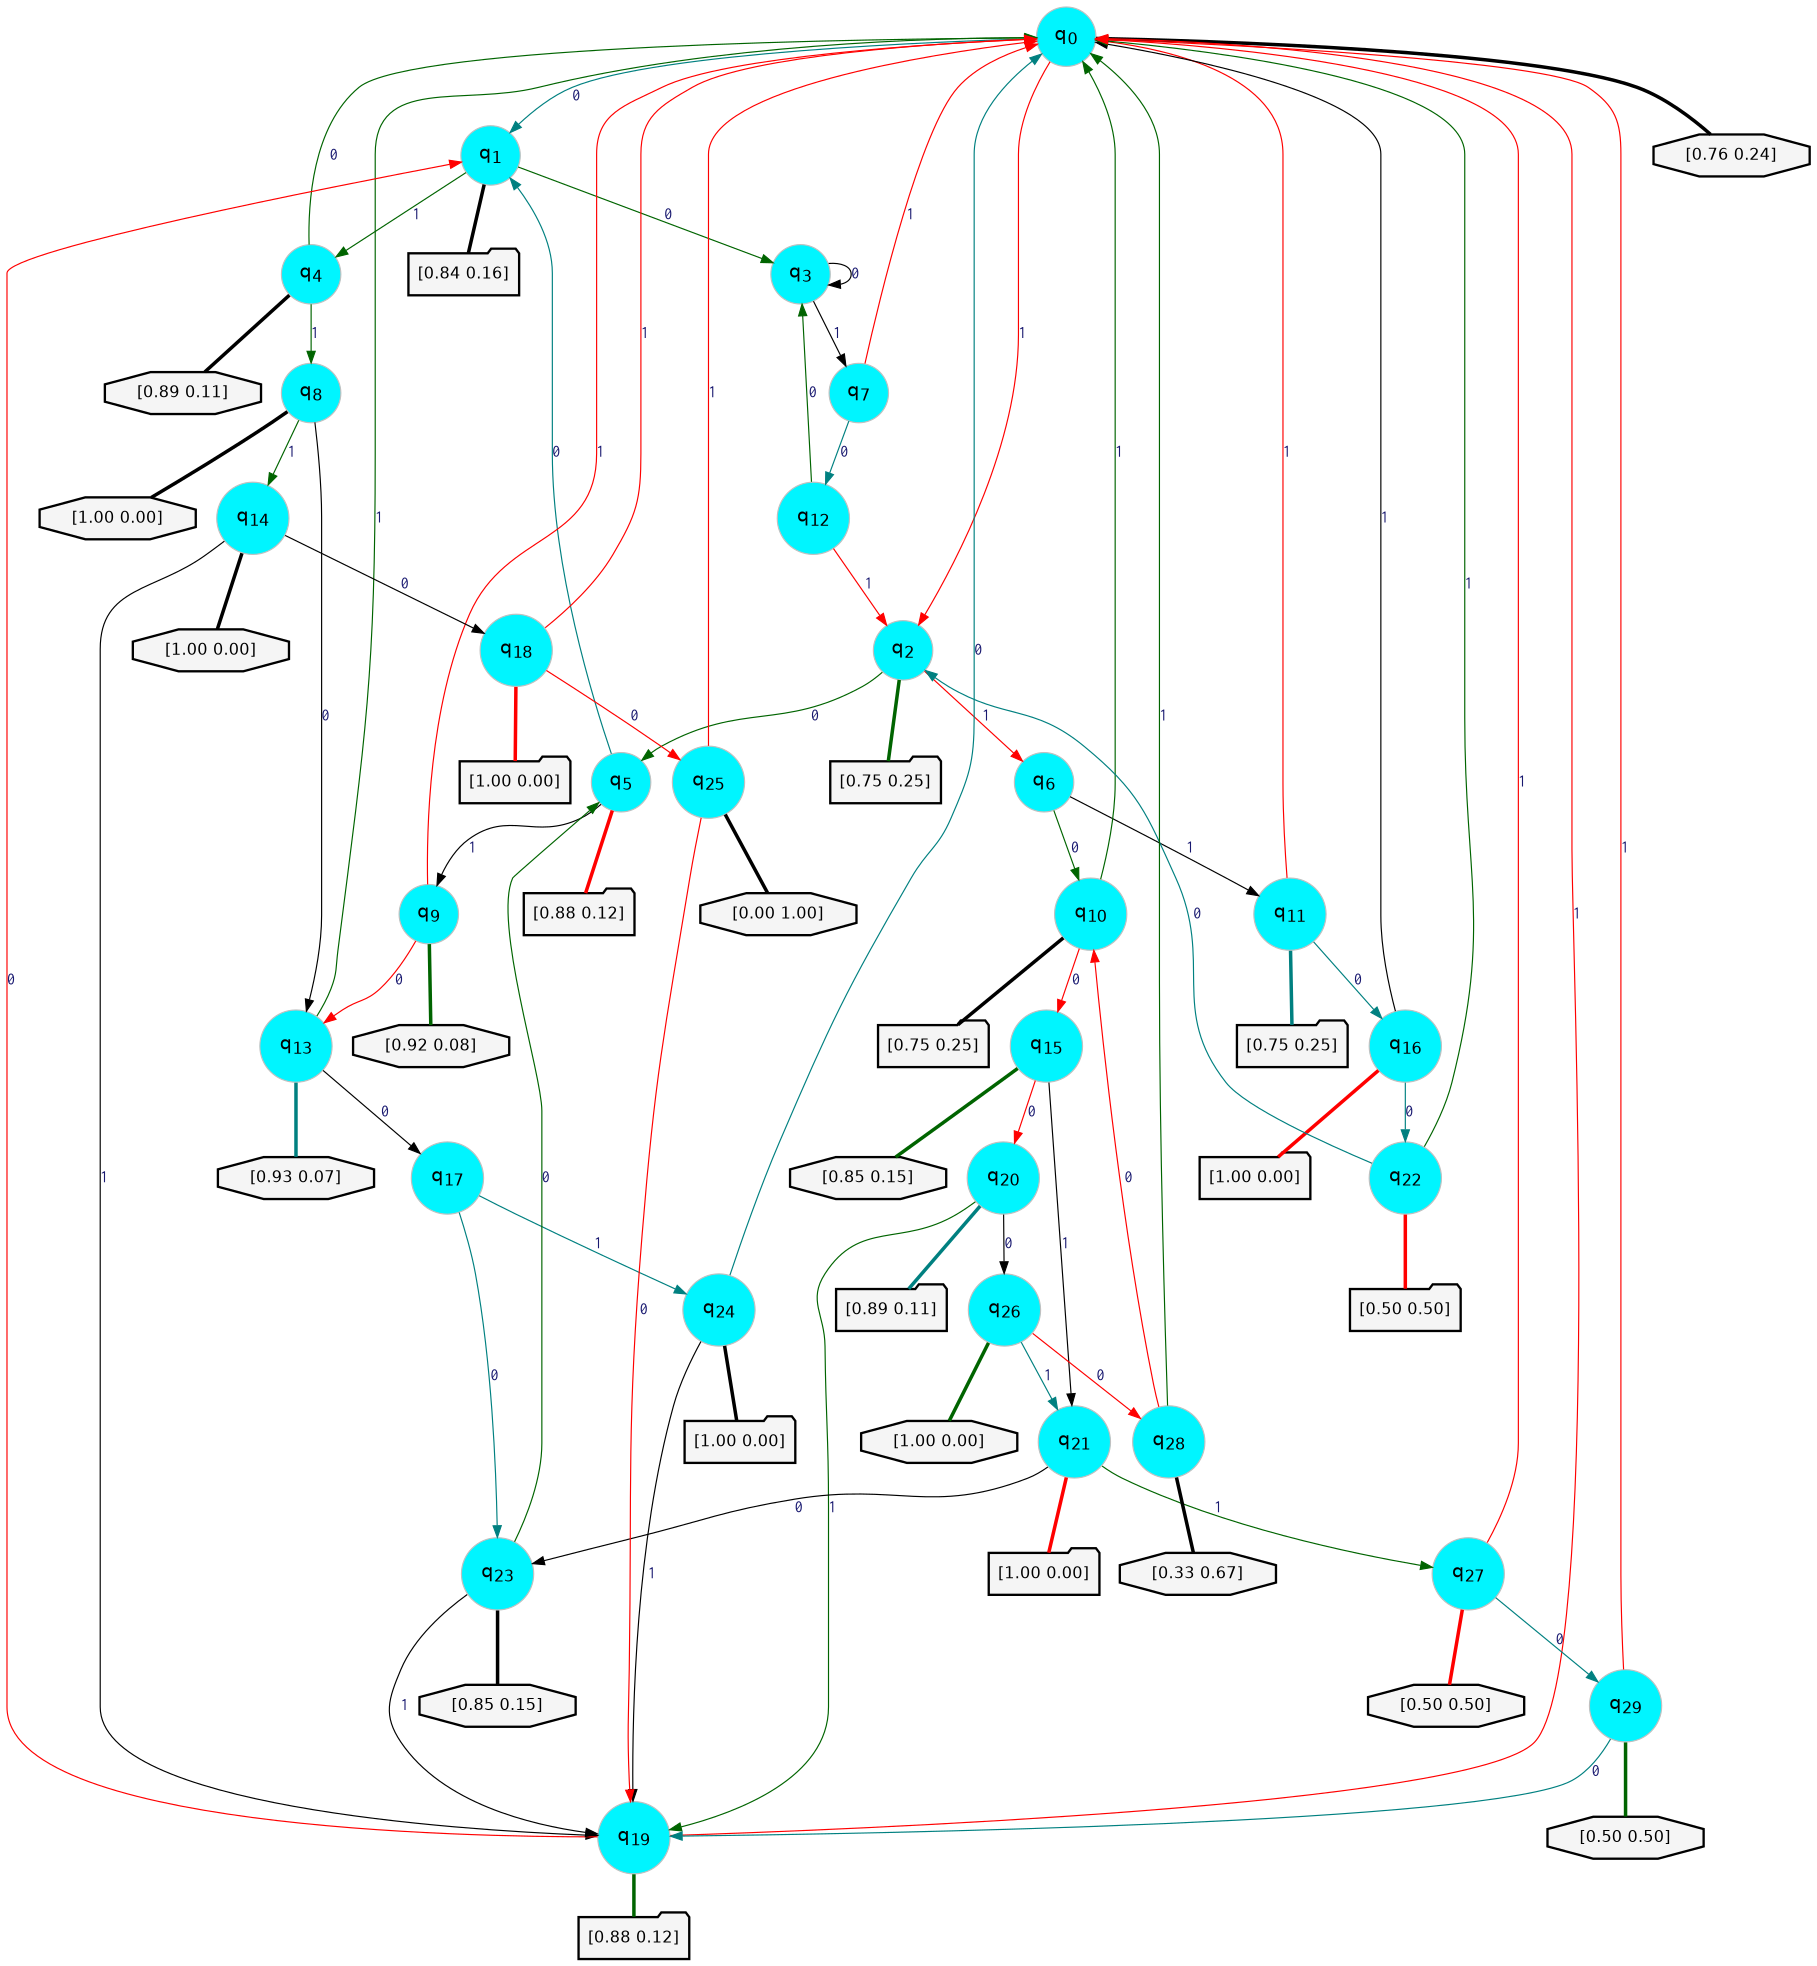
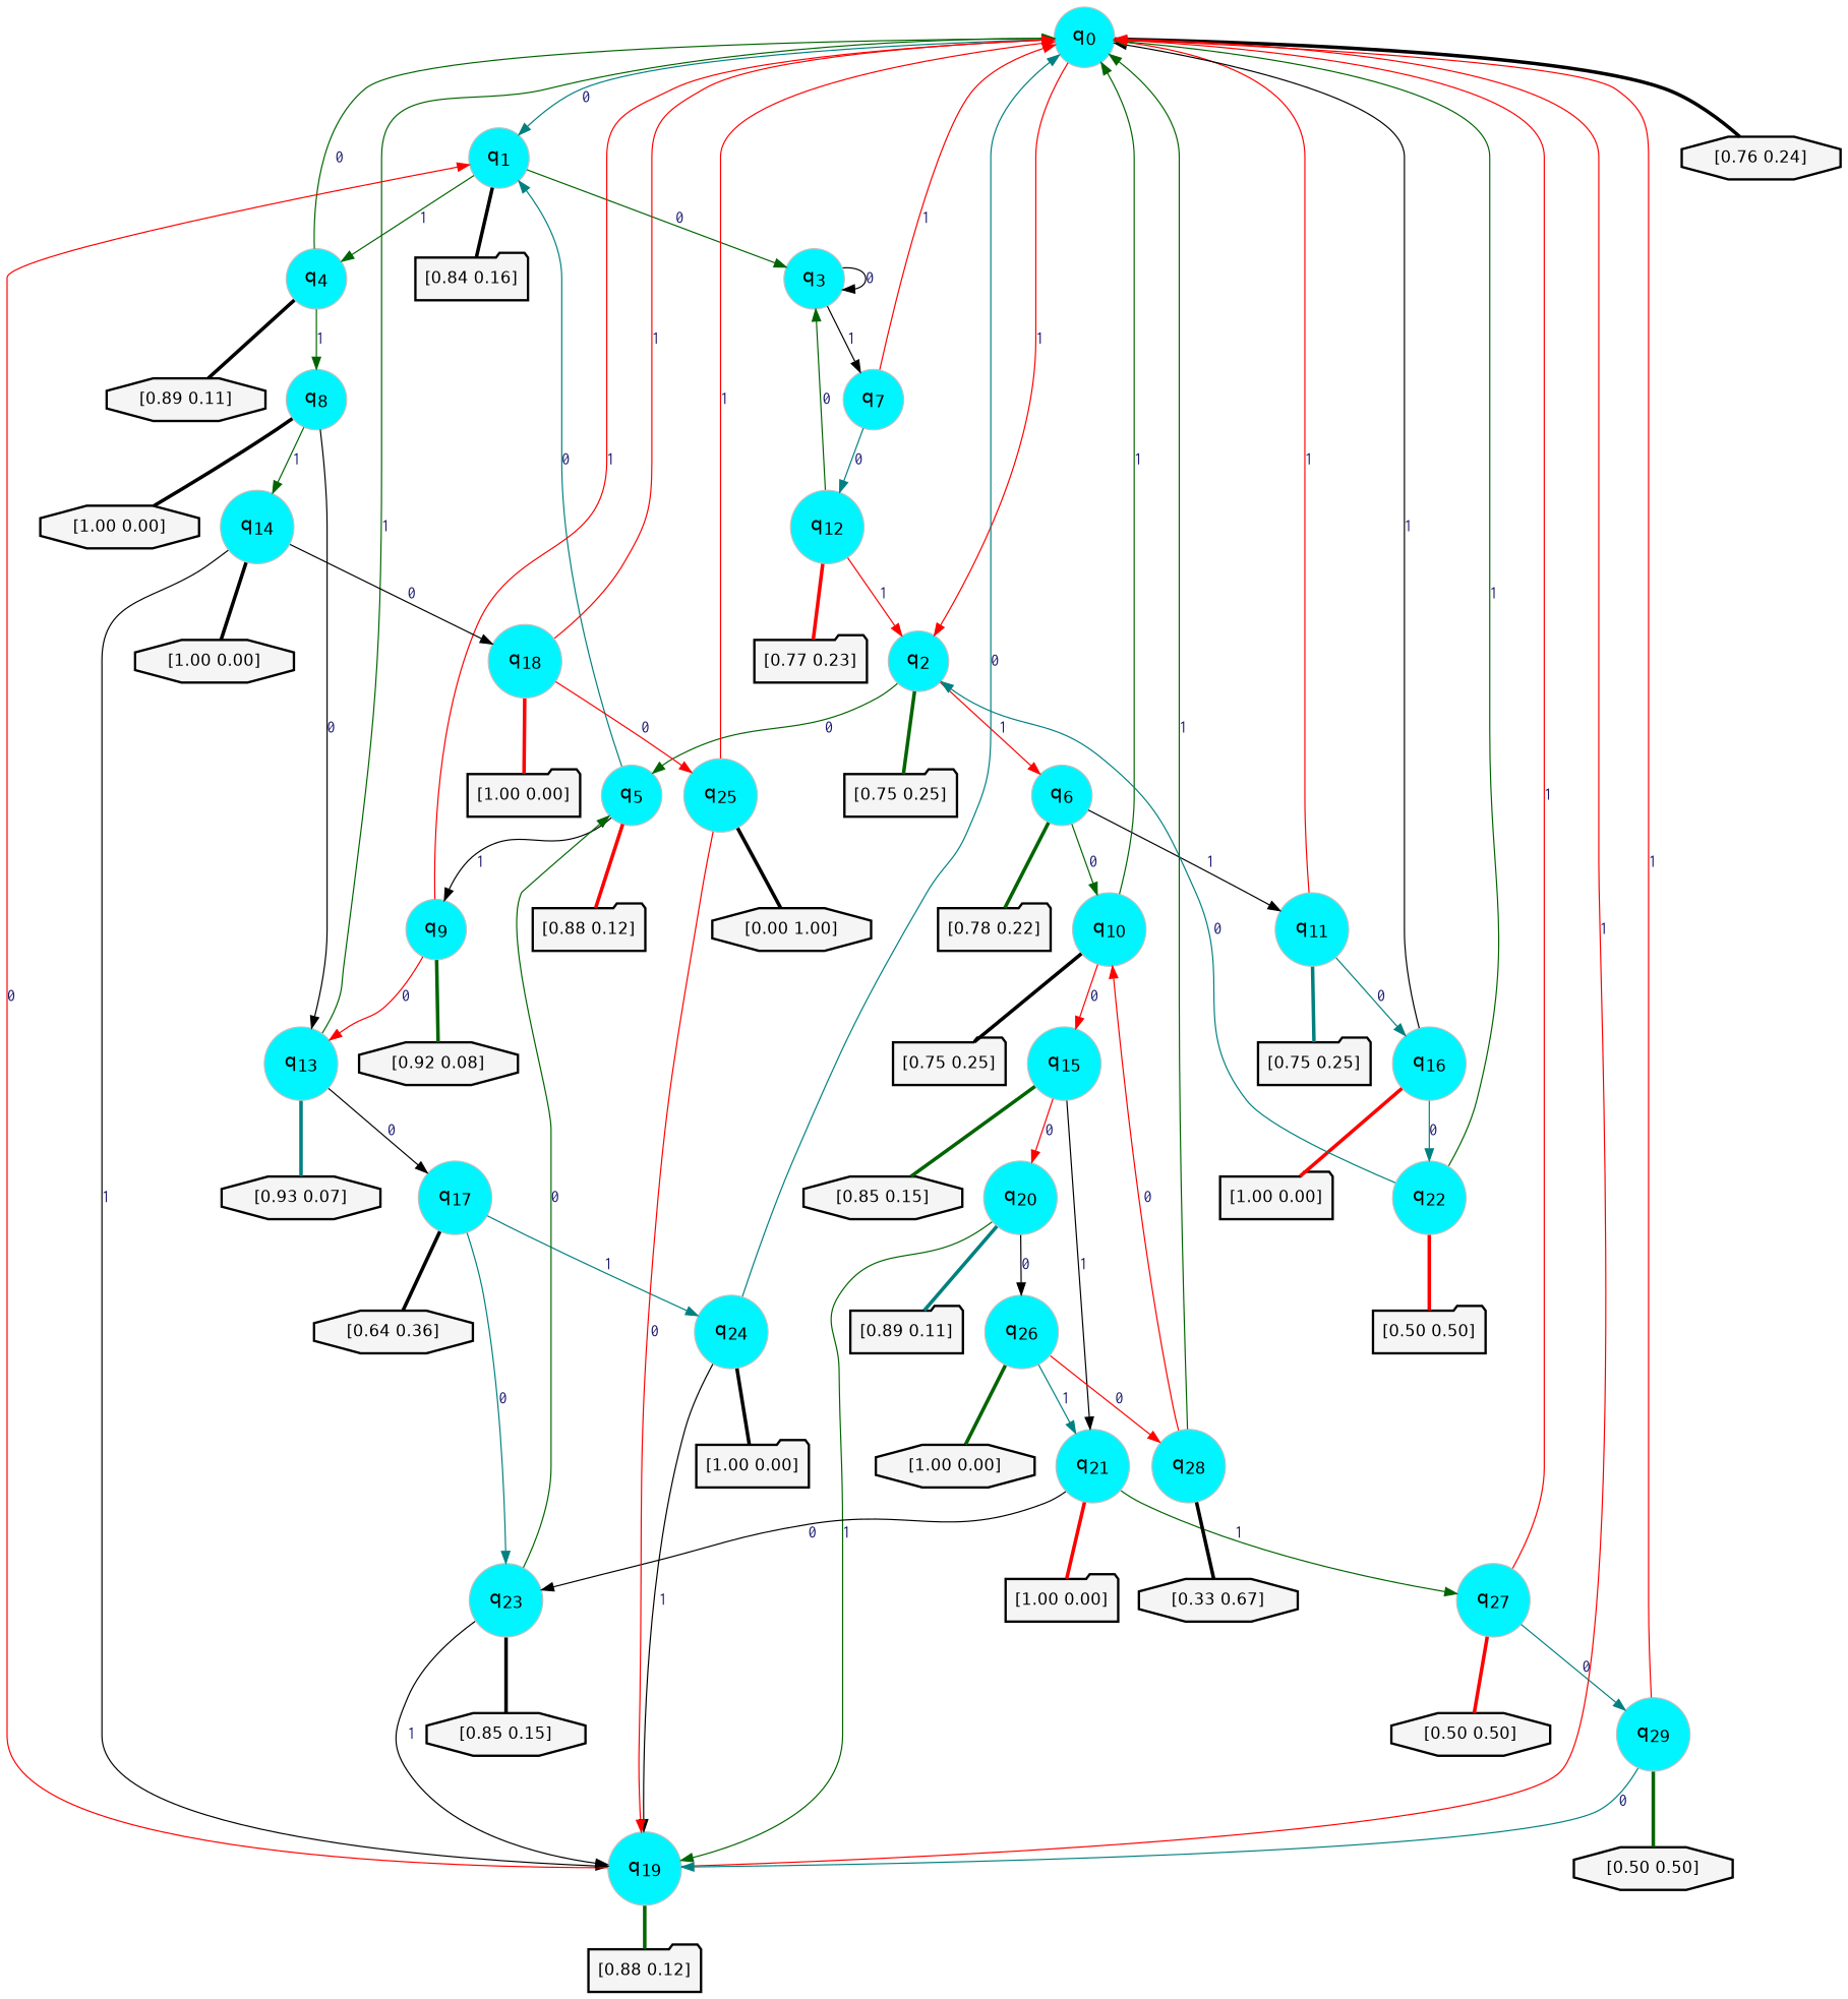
  digraph {
    rankdir=TD
    node [color=gray fillcolor=turquoise1 fontcolor=black fontname=Helvetica fontsize=16 fontweight=bold shape=circle style=filled]
    edge [arrowsize=1 color=red fontcolor=midnightblue fontname=courier fontweight=bold penwidth=1 style=solid weight=20]
    n1 [label=<q<SUB>0</SUB>>]
    n2 [label=<q<SUB>1</SUB>>]
    n3 [label=<q<SUB>2</SUB>>]
    n4 [color=black fillcolor=whitesmoke fontsize=14 label="[0.76 0.24]" penwidth=2 shape=octagon]
    n5 [label=<q<SUB>3</SUB>>]
    n6 [label=<q<SUB>4</SUB>>]
    n7 [color=black fillcolor=whitesmoke fontsize=14 label="[0.84 0.16]" penwidth=2 shape=folder]
    n8 [label=<q<SUB>5</SUB>>]
    n9 [label=<q<SUB>6</SUB>>]
    n10 [color=black fillcolor=whitesmoke fontsize=14 label="[0.75 0.25]" penwidth=2 shape=folder]
    n11 [label=<q<SUB>7</SUB>>]
    n12 [label=<q<SUB>8</SUB>>]
    n13 [color=black fillcolor=whitesmoke fontsize=14 label="[0.89 0.11]" penwidth=2 shape=octagon]
    n14 [label=<q<SUB>9</SUB>>]
    n15 [color=black fillcolor=whitesmoke fontsize=14 label="[0.88 0.12]" penwidth=2 shape=folder]
    n16 [label=<q<SUB>10</SUB>>]
    n17 [label=<q<SUB>11</SUB>>]
+   n18 [color=black fillcolor=whitesmoke fontsize=14 label="[0.78 0.22]" penwidth=2 shape=folder]
    n19 [label=<q<SUB>12</SUB>>]
    n20 [label=<q<SUB>13</SUB>>]
    n21 [label=<q<SUB>14</SUB>>]
    n22 [color=black fillcolor=whitesmoke fontsize=14 label="[1.00 0.00]" penwidth=2 shape=octagon]
    n23 [color=black fillcolor=whitesmoke fontsize=14 label="[0.92 0.08]" penwidth=2 shape=octagon]
    n24 [label=<q<SUB>15</SUB>>]
    n25 [color=black fillcolor=whitesmoke fontsize=14 label="[0.75 0.25]" penwidth=2 shape=folder]
    n26 [label=<q<SUB>16</SUB>>]
    n27 [color=black fillcolor=whitesmoke fontsize=14 label="[0.75 0.25]" penwidth=2 shape=folder]
+   n28 [color=black fillcolor=whitesmoke fontsize=14 label="[0.77 0.23]" penwidth=2 shape=folder]
    n29 [label=<q<SUB>17</SUB>>]
    n30 [color=black fillcolor=whitesmoke fontsize=14 label="[0.93 0.07]" penwidth=2 shape=octagon]
    n31 [label=<q<SUB>18</SUB>>]
    n32 [label=<q<SUB>19</SUB>>]
    n33 [color=black fillcolor=whitesmoke fontsize=14 label="[1.00 0.00]" penwidth=2 shape=octagon]
    n34 [label=<q<SUB>20</SUB>>]
    n35 [label=<q<SUB>21</SUB>>]
    n36 [color=black fillcolor=whitesmoke fontsize=14 label="[0.85 0.15]" penwidth=2 shape=octagon]
    n37 [label=<q<SUB>22</SUB>>]
    n38 [color=black fillcolor=whitesmoke fontsize=14 label="[1.00 0.00]" penwidth=2 shape=folder]
    n39 [label=<q<SUB>23</SUB>>]
    n40 [label=<q<SUB>24</SUB>>]
+   n41 [color=black fillcolor=whitesmoke fontsize=14 label="[0.64 0.36]" penwidth=2 shape=octagon]
    n42 [label=<q<SUB>25</SUB>>]
    n43 [color=black fillcolor=whitesmoke fontsize=14 label="[1.00 0.00]" penwidth=2 shape=folder]
    n44 [color=black fillcolor=whitesmoke fontsize=14 label="[0.88 0.12]" penwidth=2 shape=folder]
    n45 [label=<q<SUB>26</SUB>>]
    n46 [color=black fillcolor=whitesmoke fontsize=14 label="[0.89 0.11]" penwidth=2 shape=folder]
    n47 [label=<q<SUB>27</SUB>>]
    n48 [color=black fillcolor=whitesmoke fontsize=14 label="[1.00 0.00]" penwidth=2 shape=folder]
    n49 [color=black fillcolor=whitesmoke fontsize=14 label="[0.50 0.50]" penwidth=2 shape=folder]
    n50 [color=black fillcolor=whitesmoke fontsize=14 label="[0.85 0.15]" penwidth=2 shape=octagon]
    n51 [color=black fillcolor=whitesmoke fontsize=14 label="[1.00 0.00]" penwidth=2 shape=folder]
    n52 [color=black fillcolor=whitesmoke fontsize=14 label="[0.00 1.00]" penwidth=2 shape=octagon]
    n53 [label=<q<SUB>28</SUB>>]
    n54 [color=black fillcolor=whitesmoke fontsize=14 label="[1.00 0.00]" penwidth=2 shape=octagon]
    n55 [label=<q<SUB>29</SUB>>]
    n56 [color=black fillcolor=whitesmoke fontsize=14 label="[0.50 0.50]" penwidth=2 shape=octagon]
    n57 [color=black fillcolor=whitesmoke fontsize=14 label="[0.33 0.67]" penwidth=2 shape=octagon]
    n58 [color=black fillcolor=whitesmoke fontsize=14 label="[0.50 0.50]" penwidth=2 shape=octagon]
    n1 -> n2 [color=teal label=0]
    n1 -> n3 [label=1 style=bold]
    n1 -> n4 [arrowhead=none color=black penwidth=3]
    n2 -> n5 [color=darkgreen label=0]
    n2 -> n6 [color=darkgreen label=1 style=bold]
    n2 -> n7 [arrowhead=none color=black penwidth=3]
    n3 -> n8 [color=darkgreen label=0 style=bold]
    n3 -> n9 [label=1]
    n3 -> n10 [arrowhead=none color=darkgreen penwidth=3 style=bold]
    n5 -> n5 [color=black label=0]
    n5 -> n11 [color=black label=1]
    n6 -> n1 [color=darkgreen label=0 style=bold]
    n6 -> n12 [color=darkgreen label=1]
    n6 -> n13 [arrowhead=none color=black penwidth=3 style=bold]
    n8 -> n2 [color=teal label=0]
    n8 -> n14 [color=black label=1 style=bold]
    n8 -> n15 [arrowhead=none penwidth=3]
    n9 -> n16 [color=darkgreen label=0]
    n9 -> n17 [color=black label=1 style=bold]
+   n9 -> n18 [arrowhead=none color=darkgreen penwidth=3]
    n11 -> n1 [label=1]
    n11 -> n19 [color=teal label=0]
    n12 -> n20 [color=black label=0]
    n12 -> n21 [color=darkgreen label=1]
    n12 -> n22 [arrowhead=none color=black penwidth=3 style=bold]
    n14 -> n1 [label=1 style=bold]
    n14 -> n20 [label=0]
    n14 -> n23 [arrowhead=none color=darkgreen penwidth=3]
    n16 -> n1 [color=darkgreen label=1 style=bold]
    n16 -> n24 [label=0]
    n16 -> n25 [arrowhead=none color=black penwidth=3 style=bold]
    n17 -> n1 [label=1 style=bold]
    n17 -> n26 [color=teal label=0 style=bold]
    n17 -> n27 [arrowhead=none color=teal penwidth=3 style=bold]
    n19 -> n3 [label=1 style=bold]
    n19 -> n5 [color=darkgreen label=0 style=bold]
+   n19 -> n28 [arrowhead=none penwidth=3]
    n20 -> n1 [color=darkgreen label=1]
    n20 -> n29 [color=black label=0 style=bold]
    n20 -> n30 [arrowhead=none color=teal penwidth=3 style=bold]
    n21 -> n31 [color=black label=0 style=bold]
    n21 -> n32 [color=black label=1 style=bold]
    n21 -> n33 [arrowhead=none color=black penwidth=3]
    n24 -> n34 [label=0 style=bold]
    n24 -> n35 [color=black label=1 style=bold]
    n24 -> n36 [arrowhead=none color=darkgreen penwidth=3]
    n26 -> n1 [color=black label=1 style=bold]
    n26 -> n37 [color=teal label=0]
    n26 -> n38 [arrowhead=none penwidth=3]
    n29 -> n39 [color=teal label=0]
    n29 -> n40 [color=teal label=1]
+   n29 -> n41 [arrowhead=none color=black penwidth=3]
    n31 -> n1 [label=1 style=bold]
    n31 -> n42 [label=0 style=bold]
    n31 -> n43 [arrowhead=none penwidth=3]
    n32 -> n1 [label=1 style=bold]
    n32 -> n2 [label=0 style=bold]
    n32 -> n44 [arrowhead=none color=darkgreen penwidth=3 style=bold]
    n34 -> n32 [color=darkgreen label=1]
    n34 -> n45 [color=black label=0 style=bold]
    n34 -> n46 [arrowhead=none color=teal penwidth=3]
    n35 -> n39 [color=black label=0 style=bold]
    n35 -> n47 [color=darkgreen label=1 style=bold]
    n35 -> n48 [arrowhead=none penwidth=3]
    n37 -> n1 [color=darkgreen label=1]
    n37 -> n3 [color=teal label=0 style=bold]
    n37 -> n49 [arrowhead=none penwidth=3 style=bold]
    n39 -> n8 [color=darkgreen label=0 style=bold]
    n39 -> n32 [color=black label=1]
    n39 -> n50 [arrowhead=none color=black penwidth=3]
    n40 -> n1 [color=teal label=0]
    n40 -> n32 [color=black label=1]
    n40 -> n51 [arrowhead=none color=black penwidth=3]
    n42 -> n1 [label=1 style=bold]
    n42 -> n32 [label=0 style=bold]
    n42 -> n52 [arrowhead=none color=black penwidth=3 style=bold]
    n45 -> n35 [color=teal label=1 style=bold]
    n45 -> n53 [label=0 style=bold]
    n45 -> n54 [arrowhead=none color=darkgreen penwidth=3]
    n47 -> n1 [label=1 style=bold]
    n47 -> n55 [color=teal label=0]
    n47 -> n56 [arrowhead=none penwidth=3]
    n53 -> n1 [color=darkgreen label=1]
    n53 -> n16 [label=0]
    n53 -> n57 [arrowhead=none color=black penwidth=3]
    n55 -> n1 [label=1 style=bold]
    n55 -> n32 [color=teal label=0]
    n55 -> n58 [arrowhead=none color=darkgreen penwidth=3]
  }
